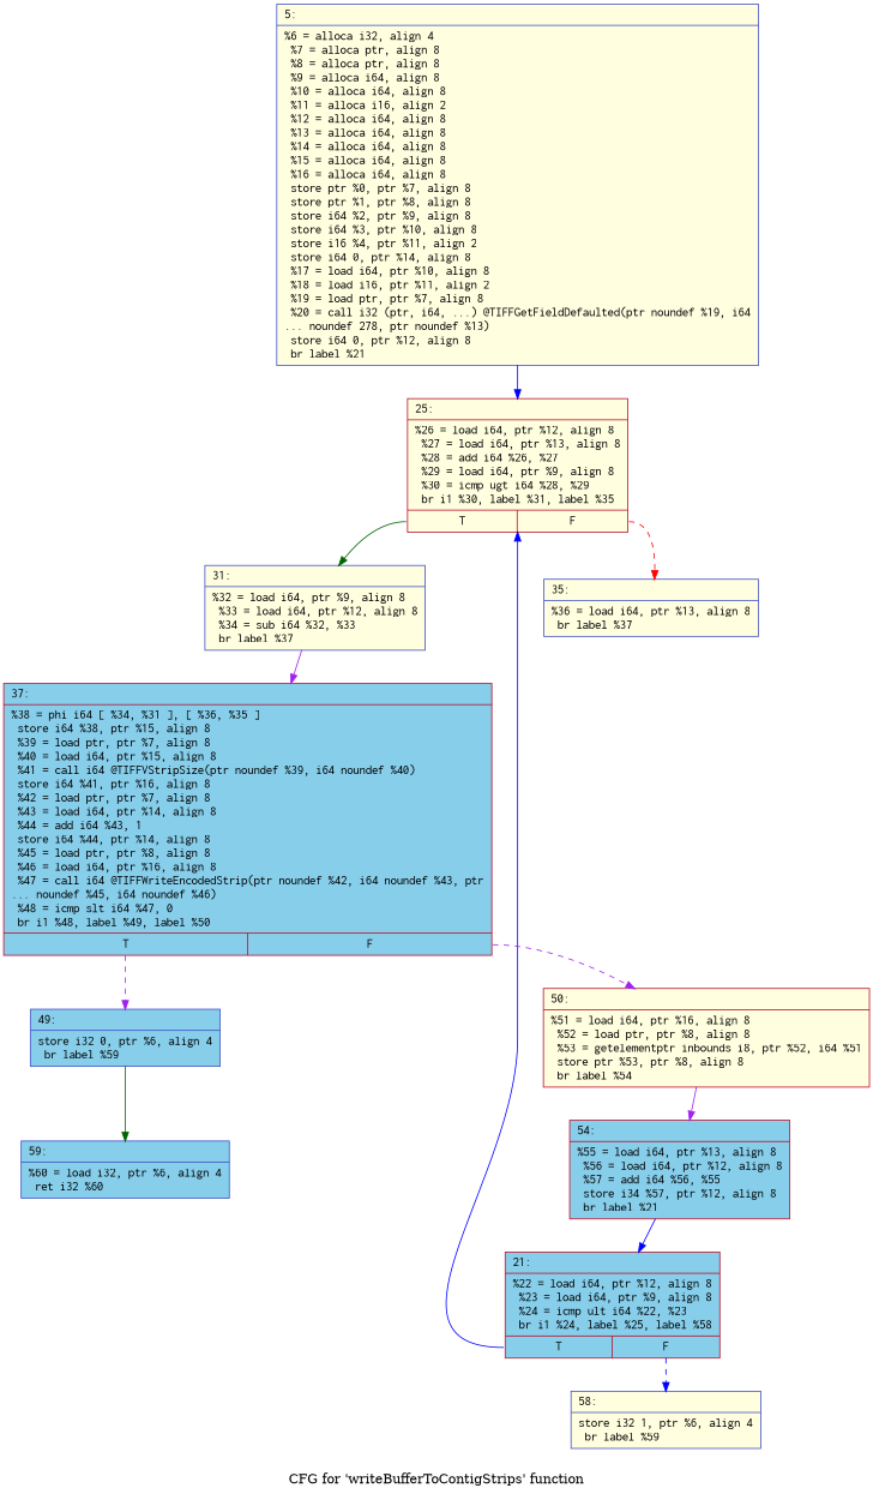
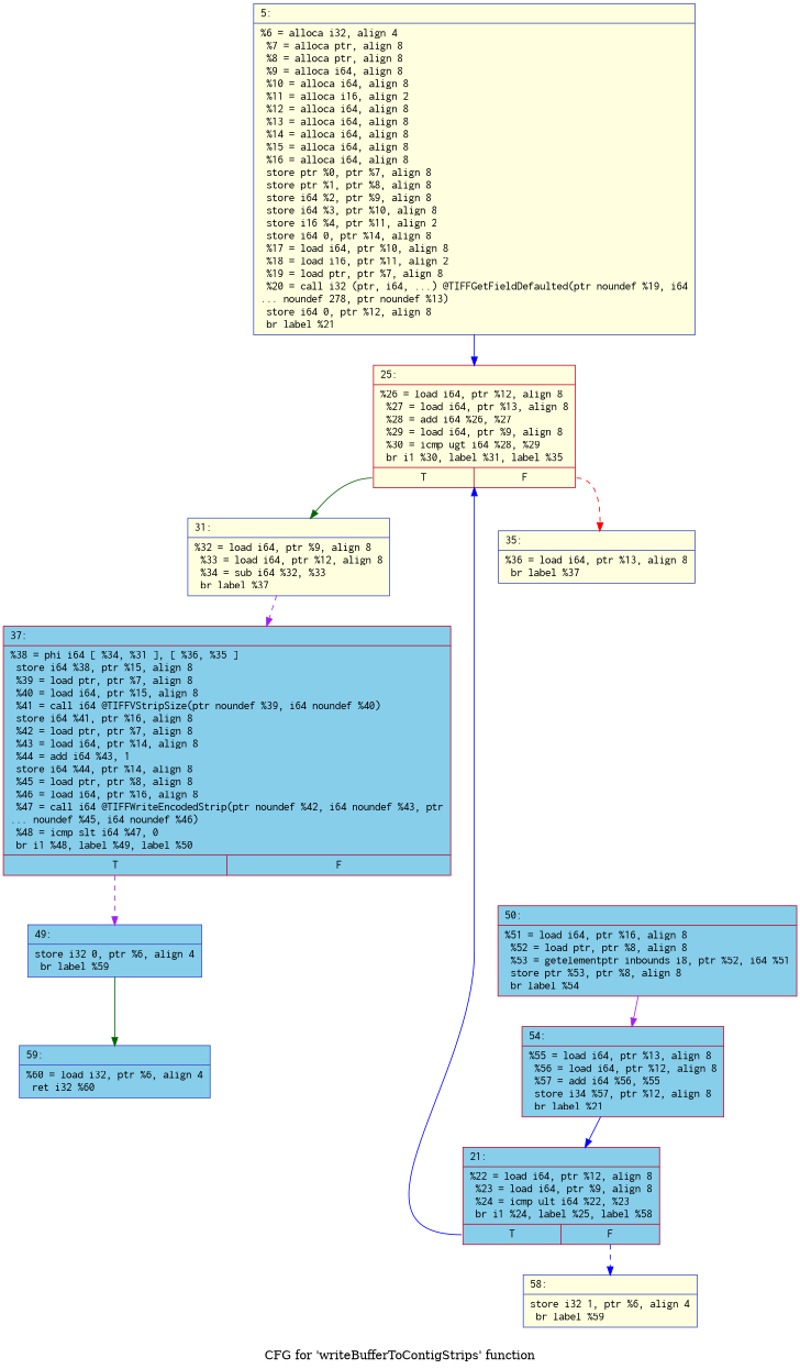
  digraph {
    label="CFG for 'writeBufferToContigStrips' function"
    node [color="#3d50c3ff" fillcolor=skyblue fontname=Courier shape=record style=filled]
    edge [color=blue style=solid]
    n1 [fillcolor=lightyellow label="{5:\l|  %6 = alloca i32, align 4\l  %7 = alloca ptr, align 8\l  %8 = alloca ptr, align 8\l  %9 = alloca i64, align 8\l  %10 = alloca i64, align 8\l  %11 = alloca i16, align 2\l  %12 = alloca i64, align 8\l  %13 = alloca i64, align 8\l  %14 = alloca i64, align 8\l  %15 = alloca i64, align 8\l  %16 = alloca i64, align 8\l  store ptr %0, ptr %7, align 8\l  store ptr %1, ptr %8, align 8\l  store i64 %2, ptr %9, align 8\l  store i64 %3, ptr %10, align 8\l  store i16 %4, ptr %11, align 2\l  store i64 0, ptr %14, align 8\l  %17 = load i64, ptr %10, align 8\l  %18 = load i16, ptr %11, align 2\l  %19 = load ptr, ptr %7, align 8\l  %20 = call i32 (ptr, i64, ...) @TIFFGetFieldDefaulted(ptr noundef %19, i64\l... noundef 278, ptr noundef %13)\l  store i64 0, ptr %12, align 8\l  br label %21\l}"]
    n2 [color="#b70d28ff" fillcolor=lightyellow label="{25:\l|  %26 = load i64, ptr %12, align 8\l  %27 = load i64, ptr %13, align 8\l  %28 = add i64 %26, %27\l  %29 = load i64, ptr %9, align 8\l  %30 = icmp ugt i64 %28, %29\l  br i1 %30, label %31, label %35\l|{<s0>T|<s1>F}}"]
    n3 [color="#b70d28ff" label="{21:\l|  %22 = load i64, ptr %12, align 8\l  %23 = load i64, ptr %9, align 8\l  %24 = icmp ult i64 %22, %23\l  br i1 %24, label %25, label %58\l|{<s0>T|<s1>F}}"]
    n4 [fillcolor=lightyellow label="{58:\l|  store i32 1, ptr %6, align 4\l  br label %59\l}"]
    n5 [fillcolor=lightyellow label="{31:\l|  %32 = load i64, ptr %9, align 8\l  %33 = load i64, ptr %12, align 8\l  %34 = sub i64 %32, %33\l  br label %37\l}"]
    n6 [fillcolor=lightyellow label="{35:\l|  %36 = load i64, ptr %13, align 8\l  br label %37\l}"]
    n7 [color="#b70d28ff" label="{37:\l|  %38 = phi i64 [ %34, %31 ], [ %36, %35 ]\l  store i64 %38, ptr %15, align 8\l  %39 = load ptr, ptr %7, align 8\l  %40 = load i64, ptr %15, align 8\l  %41 = call i64 @TIFFVStripSize(ptr noundef %39, i64 noundef %40)\l  store i64 %41, ptr %16, align 8\l  %42 = load ptr, ptr %7, align 8\l  %43 = load i64, ptr %14, align 8\l  %44 = add i64 %43, 1\l  store i64 %44, ptr %14, align 8\l  %45 = load ptr, ptr %8, align 8\l  %46 = load i64, ptr %16, align 8\l  %47 = call i64 @TIFFWriteEncodedStrip(ptr noundef %42, i64 noundef %43, ptr\l... noundef %45, i64 noundef %46)\l  %48 = icmp slt i64 %47, 0\l  br i1 %48, label %49, label %50\l|{<s0>T|<s1>F}}"]
    n8 [label="{59:\l|  %60 = load i32, ptr %6, align 4\l  ret i32 %60\l}"]
    n9 [label="{49:\l|  store i32 0, ptr %6, align 4\l  br label %59\l}"]
-   n10 [color="#b70d28ff" fillcolor=lightyellow label="{50:\l|  %51 = load i64, ptr %16, align 8\l  %52 = load ptr, ptr %8, align 8\l  %53 = getelementptr inbounds i8, ptr %52, i64 %51\l  store ptr %53, ptr %8, align 8\l  br label %54\l}"]
+   n10 [color="#b70d28ff" label="{50:\l|  %51 = load i64, ptr %16, align 8\l  %52 = load ptr, ptr %8, align 8\l  %53 = getelementptr inbounds i8, ptr %52, i64 %51\l  store ptr %53, ptr %8, align 8\l  br label %54\l}"]
    n11 [color="#b70d28ff" label="{54:\l|  %55 = load i64, ptr %13, align 8\l  %56 = load i64, ptr %12, align 8\l  %57 = add i64 %56, %55\l  store i34 %57, ptr %12, align 8\l  br label %21\l}"]
    n1 -> n2
    n2 -> n5 [color=darkgreen tailport=s0]
    n2 -> n6 [color=red style=dashed tailport=s1]
    n3 -> n2 [tailport=s0]
    n3 -> n4 [style=dashed tailport=s1]
-   n5 -> n7 [color=purple]
+   n5 -> n7 [color=purple style=dashed]
    n7 -> n9 [color=purple style=dashed tailport=s0]
-   n7 -> n10 [color=purple style=dashed tailport=s1]
    n9 -> n8 [color=darkgreen]
    n10 -> n11 [color=purple]
    n11 -> n3
  }
